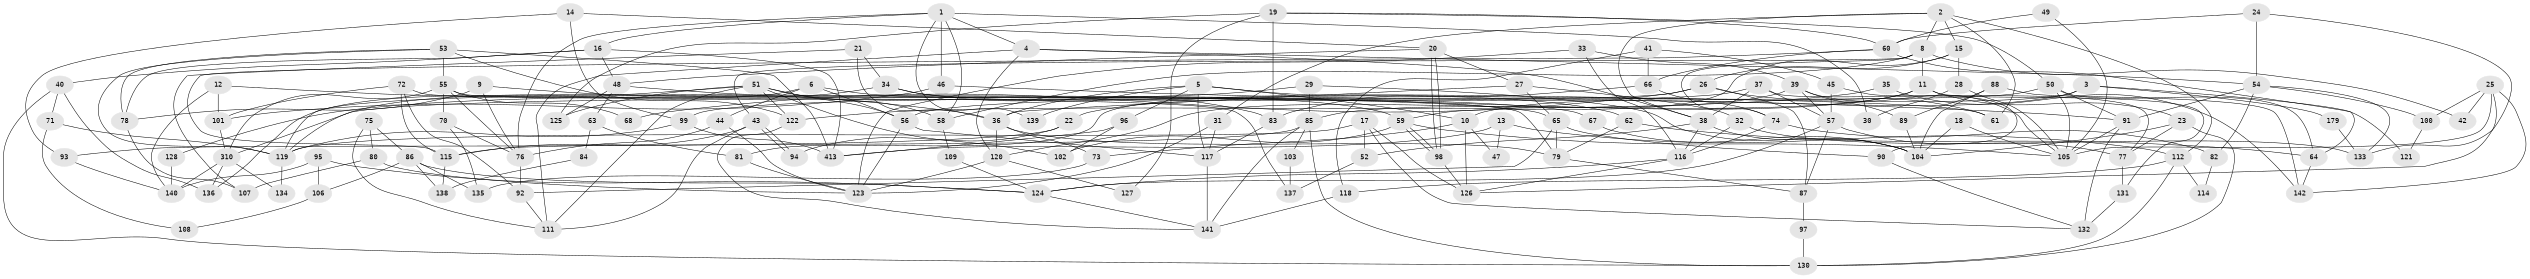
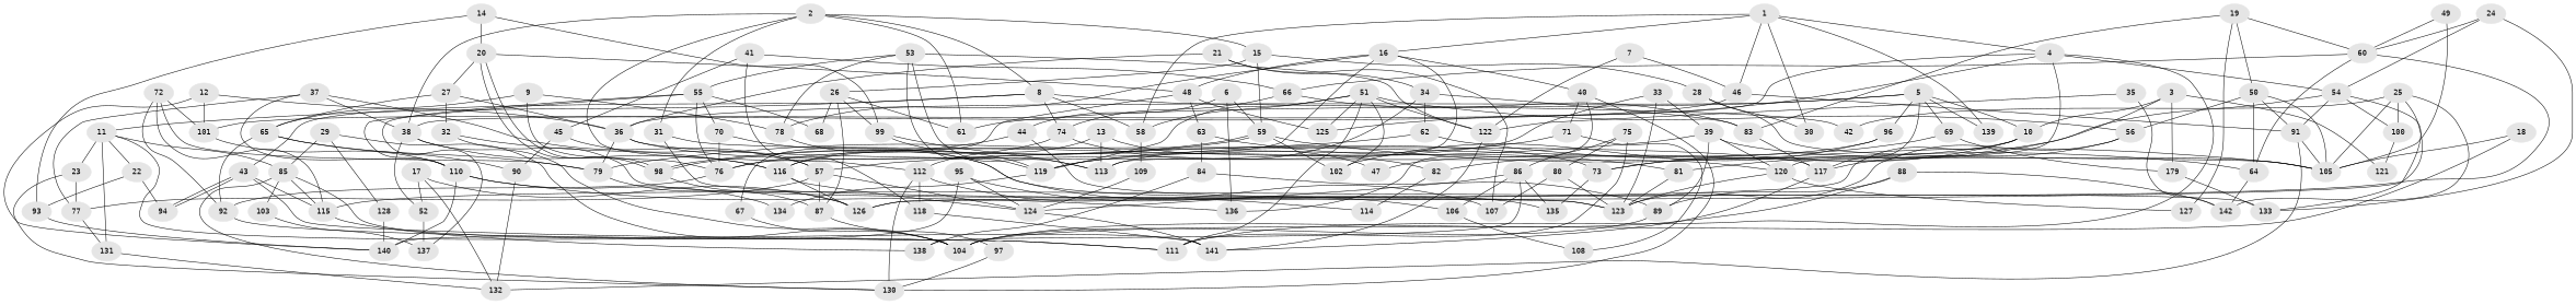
  graph {
    fontname="DejaVu Sans Mono"
    node [color=gray90 fontname="DejaVu Sans Mono" style=filled]
    edge [fontname="DejaVu Sans Mono"]
    1
    4
    16
    30
    46
    58
    76
    139
    38
    54
    111
    120
    125
    78
-   113 [label=413]
+   113
    40
    48
    101
    91
    109
    92
    2
    8
    15
    31
    61
    112
    11
    42
    43
    74
    59
    26
    28
    117
    123
    52
    104
    116
    130
    118
    114
    3
    10
    81
    121
    n47 [label=179]
    47
    73
    126
    133
    100
    82
    127
    5
    36
+   69
    96
    79
    102
    141
    6
    44
    56
    136
    105
    98
+   7
    122
    22
    23
    85
    131
    94
    115
    9
    65
    90
    107
    135
    93
    77
    103
    132
    12
    140
-   110 [label=310]
+   110
    13
    14
    20
    99
    27
    119
    68
    87
    71
    63
    67
    17
    137
    134
    18
    19
    50
    60
    83
    64
    66
    32
    21
    34
    62
    24
    25
    142
    97
    29
    128
    124
    33
    39
    57
    89
    35
    37
    108
    41
    45
    138
    84
    49
    51
    53
    55
    70
    72
    75
    80
    86
    106
    88
    95
    1 -- 4
    1 -- 16
    1 -- 30
    1 -- 46
    1 -- 58
-   1 -- 76
+   16 -- 76
    1 -- 139
    4 -- 38
    4 -- 54
    4 -- 111
    4 -- 120
-   19 -- 125
+   4 -- 125
    16 -- 78
    16 -- 113
    16 -- 40
    16 -- 48
    46 -- 101
    46 -- 91
    58 -- 109
    76 -- 92
    38 -- 52
    38 -- 104
    38 -- 116
    54 -- 91
    54 -- 133
    54 -- 100
    54 -- 82
    120 -- 123
    120 -- 127
    78 -- 107
    40 -- 130
    40 -- 136
    40 -- 71
    48 -- 125
    48 -- 63
    48 -- 67
    101 -- 110
    91 -- 105
    91 -- 132
    109 -- 124
    92 -- 111
    2 -- 38
    2 -- 8
    2 -- 15
    2 -- 31
    2 -- 61
    2 -- 112
    8 -- 58
    8 -- 11
    8 -- 42
    8 -- 43
    8 -- 74
    15 -- 59
    15 -- 26
    15 -- 28
    31 -- 117
    31 -- 123
    112 -- 130
    112 -- 118
    112 -- 114
    11 -- 22
    11 -- 23
    11 -- 85
    11 -- 131
    43 -- 111
    43 -- 94
    43 -- 94
    43 -- 115
    74 -- 116
    74 -- 82
    59 -- 102
    59 -- 105
    59 -- 98
    59 -- 98
    26 -- 61
    26 -- 99
    26 -- 68
    26 -- 87
    28 -- 30
    28 -- 105
    117 -- 141
    52 -- 137
    116 -- 126
    116 -- 124
    118 -- 141
    3 -- 10
    3 -- 81
    3 -- 121
    3 -- n47
    10 -- 47
    10 -- 73
    10 -- 126
    81 -- 123
    n47 -- 133
    73 -- 135
    100 -- 121
    82 -- 114
    5 -- 139
    5 -- 61
    5 -- 117
    5 -- 10
    5 -- 36
+   5 -- 69
    5 -- 96
    36 -- 120
    36 -- 73
    36 -- 79
+   69 -- n47
+   69 -- 73
    96 -- 113
    96 -- 102
    79 -- 87
    6 -- 59
    6 -- 44
-   6 -- 56
    6 -- 136
    44 -- 76
    44 -- 123
    56 -- 117
    56 -- 123
    98 -- 126
+   7 -- 46
+   7 -- 122
    122 -- 141
    22 -- 94
    22 -- 93
-   23 -- 104
+   11 -- 104
    23 -- 130
    23 -- 77
    85 -- 130
    85 -- 141
    85 -- 115
    85 -- 103
    131 -- 132
    115 -- 138
    9 -- 76
    9 -- 78
    9 -- 65
    65 -- 92
    65 -- 79
    65 -- 90
    90 -- 132
    93 -- 140
    77 -- 131
    103 -- 137
    12 -- 101
    12 -- 36
    12 -- 140
    110 -- 136
    110 -- 140
    110 -- 134
    13 -- 113
    13 -- 112
    13 -- 47
    14 -- 93
    14 -- 20
    14 -- 99
    20 -- 48
    20 -- 98
    20 -- 98
    20 -- 27
    99 -- 113
    99 -- 119
    27 -- 36
    27 -- 65
    27 -- 32
    119 -- 134
    87 -- 97
    71 -- 119
    71 -- 108
    63 -- 81
    63 -- 84
    67 -- 104
    17 -- 52
    17 -- 126
    17 -- 132
-   17 -- 119
    18 -- 104
    18 -- 105
    19 -- 127
    19 -- 50
    19 -- 60
    19 -- 83
    50 -- 91
    50 -- 56
    50 -- 105
    50 -- 64
    60 -- 115
    60 -- 64
    60 -- 66
    83 -- 117
    64 -- 142
    66 -- 74
    66 -- 83
    32 -- 116
    32 -- 133
    21 -- 36
    21 -- 107
    21 -- 34
    34 -- 119
    34 -- 83
    34 -- 62
    62 -- 79
    62 -- 64
    24 -- 54
    24 -- 133
    24 -- 60
    25 -- 42
    25 -- 126
    25 -- 100
    25 -- 105
    25 -- 142
    97 -- 130
    29 -- 104
    29 -- 85
    29 -- 128
    128 -- 140
    124 -- 141
    33 -- 123
    33 -- 116
    33 -- 39
    39 -- 120
    39 -- 105
    39 -- 57
    39 -- 89
    57 -- 77
    57 -- 87
    57 -- 124
    89 -- 104
    35 -- 122
    35 -- 142
    37 -- 38
    37 -- 77
    37 -- 110
    37 -- 57
    41 -- 118
    41 -- 66
    41 -- 45
    45 -- 90
    45 -- 57
+   84 -- 89
    84 -- 138
    49 -- 105
    49 -- 60
    51 -- 58
    51 -- 111
    51 -- 125
    51 -- 102
    51 -- 56
    51 -- 122
    51 -- 119
    53 -- 78
    53 -- 113
    53 -- 122
    53 -- 119
    53 -- 55
    55 -- 76
    55 -- 110
    55 -- 68
    55 -- 137
    55 -- 70
    70 -- 76
    70 -- 135
    72 -- 101
    72 -- 92
    72 -- 79
    72 -- 115
    75 -- 111
    75 -- 80
    75 -- 86
    80 -- 123
    80 -- 107
    86 -- 135
    86 -- 124
    86 -- 138
    86 -- 106
    106 -- 108
    88 -- 104
    88 -- 142
    88 -- 89
    95 -- 140
    95 -- 124
    95 -- 106
  }
